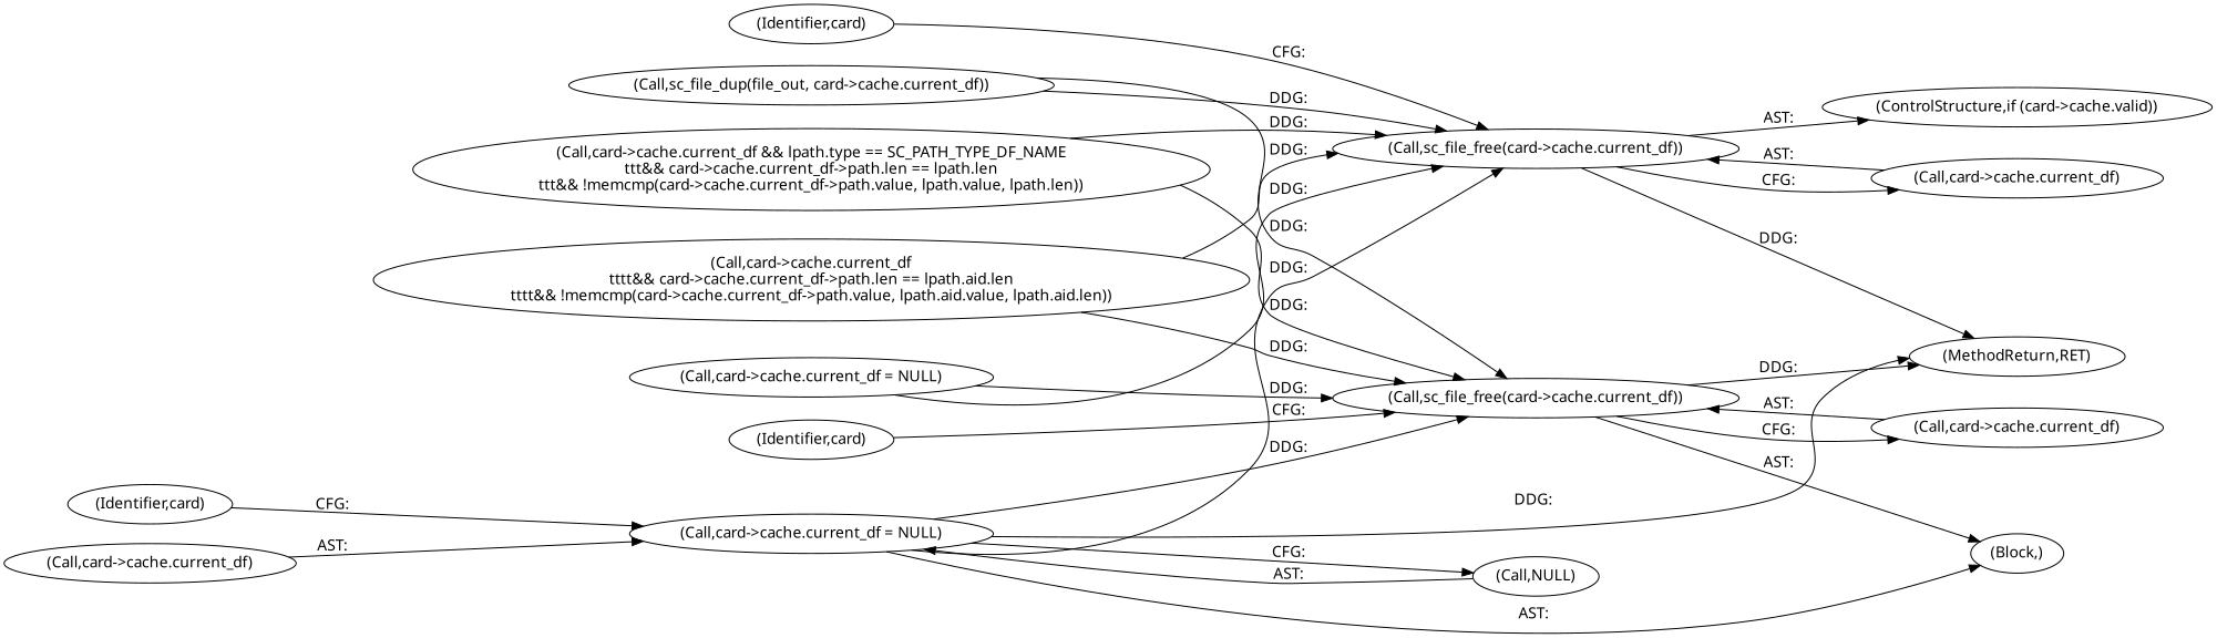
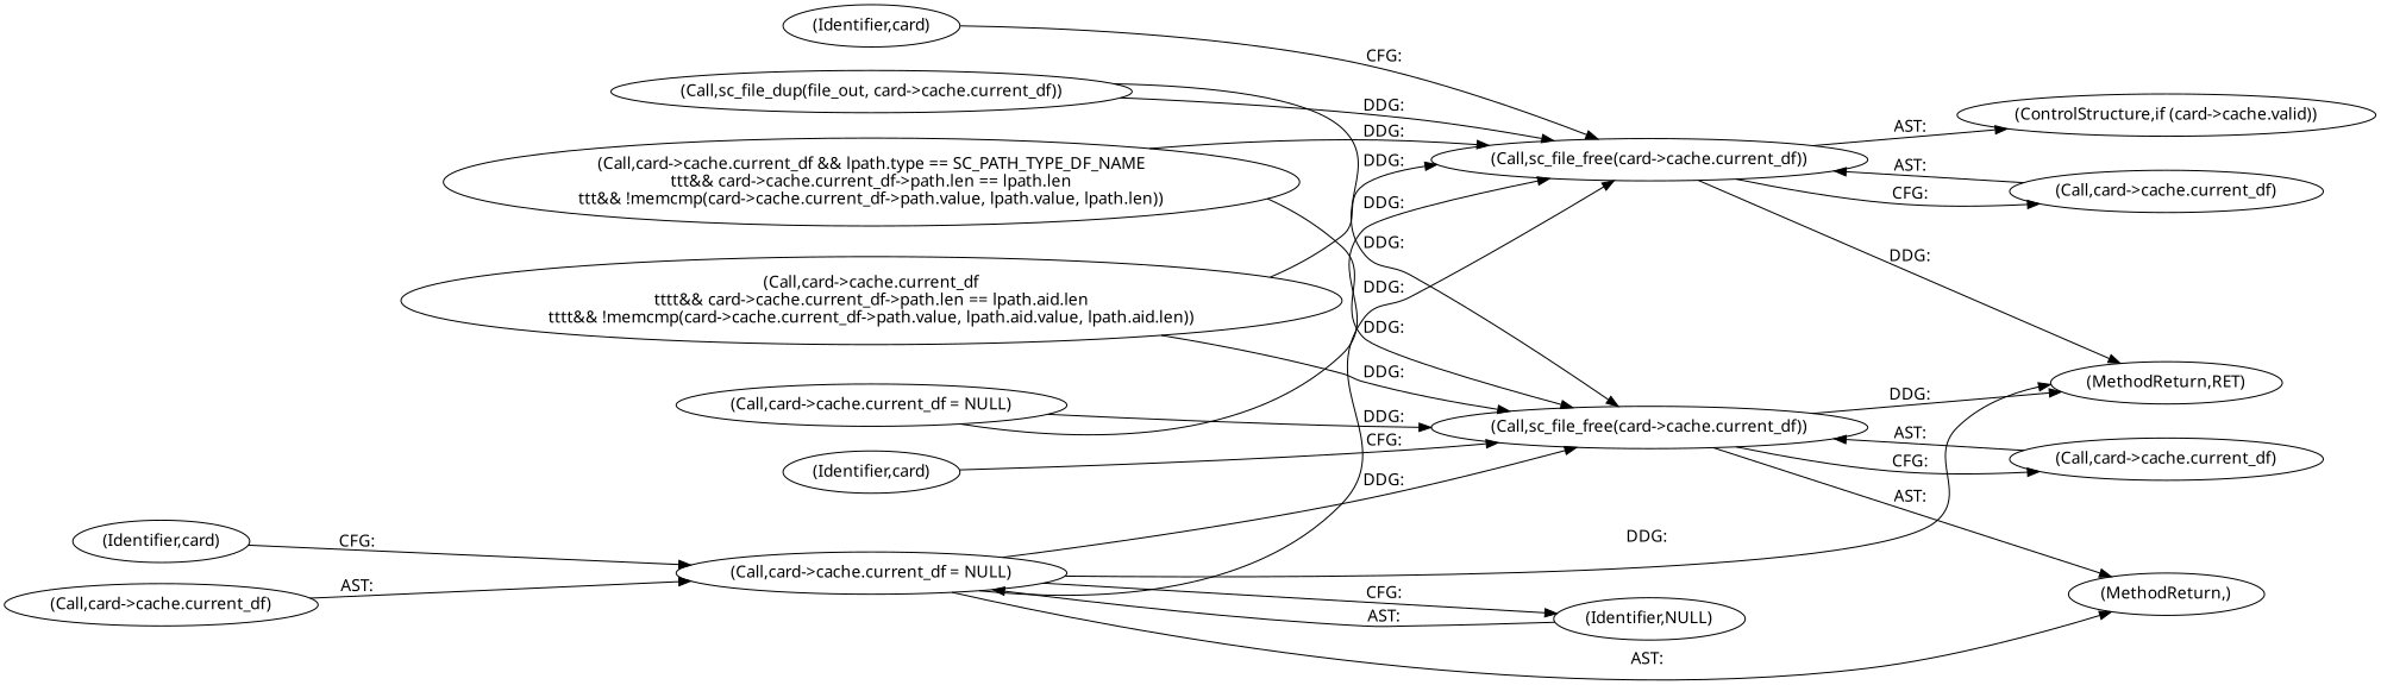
  digraph {
    fontname="Noto Sans"
    rankdir=LR
    node [fontname="Noto Sans"]
    edge [fontname="Noto Sans"]
    n1 [label="(Call,card->cache.current_df = NULL)"]
    n2 [label="(Call,sc_file_free(card->cache.current_df))"]
    n3 [label="(Call,sc_file_free(card->cache.current_df))"]
-   n4 [label="(Call,NULL)"]
-   n5 [label="(Block,)"]
+   n4 [label="(Identifier,NULL)"]
+   n5 [label="(MethodReturn,)"]
    n6 [label="(MethodReturn,RET)"]
    n7 [label="(ControlStructure,if (card->cache.valid))"]
    n8 [label="(Call,card->cache.current_df)"]
    n9 [label="(Call,card->cache.current_df)"]
    n10 [label="(Call,card->cache.current_df = NULL)"]
    n11 [label="(Identifier,card)"]
    n12 [label="(Identifier,card)"]
    n13 [label="(Call,card->cache.current_df)"]
    n14 [label="(Identifier,card)"]
    n15 [label="(Call,sc_file_dup(file_out, card->cache.current_df))"]
    n16 [label="(Call,card->cache.current_df\n\t\t\t\t&& card->cache.current_df->path.len == lpath.aid.len\n\t\t\t\t&& !memcmp(card->cache.current_df->path.value, lpath.aid.value, lpath.aid.len))"]
    n17 [label="(Call,card->cache.current_df && lpath.type == SC_PATH_TYPE_DF_NAME\n\t\t\t&& card->cache.current_df->path.len == lpath.len\n\t\t\t&& !memcmp(card->cache.current_df->path.value, lpath.value, lpath.len))"]
    n1 -> n2 [label="DDG: "]
    n1 -> n3 [label="DDG: "]
    n1 -> n4 [label="CFG: "]
    n1 -> n5 [label="AST: "]
    n1 -> n6 [label="DDG: "]
    n2 -> n6 [label="DDG: "]
    n2 -> n7 [label="AST: "]
    n2 -> n8 [label="CFG: "]
    n3 -> n5 [label="AST: "]
    n3 -> n6 [label="DDG: "]
    n3 -> n9 [label="CFG: "]
    n4 -> n1 [label="AST: "]
    n8 -> n2 [label="AST: "]
    n9 -> n3 [label="AST: "]
    n10 -> n2 [label="DDG: "]
    n10 -> n3 [label="DDG: "]
    n11 -> n3 [label="CFG: "]
    n12 -> n1 [label="CFG: "]
    n13 -> n1 [label="AST: "]
    n14 -> n2 [label="CFG: "]
    n15 -> n2 [label="DDG: "]
    n15 -> n3 [label="DDG: "]
    n16 -> n2 [label="DDG: "]
    n16 -> n3 [label="DDG: "]
    n17 -> n2 [label="DDG: "]
    n17 -> n3 [label="DDG: "]
  }
